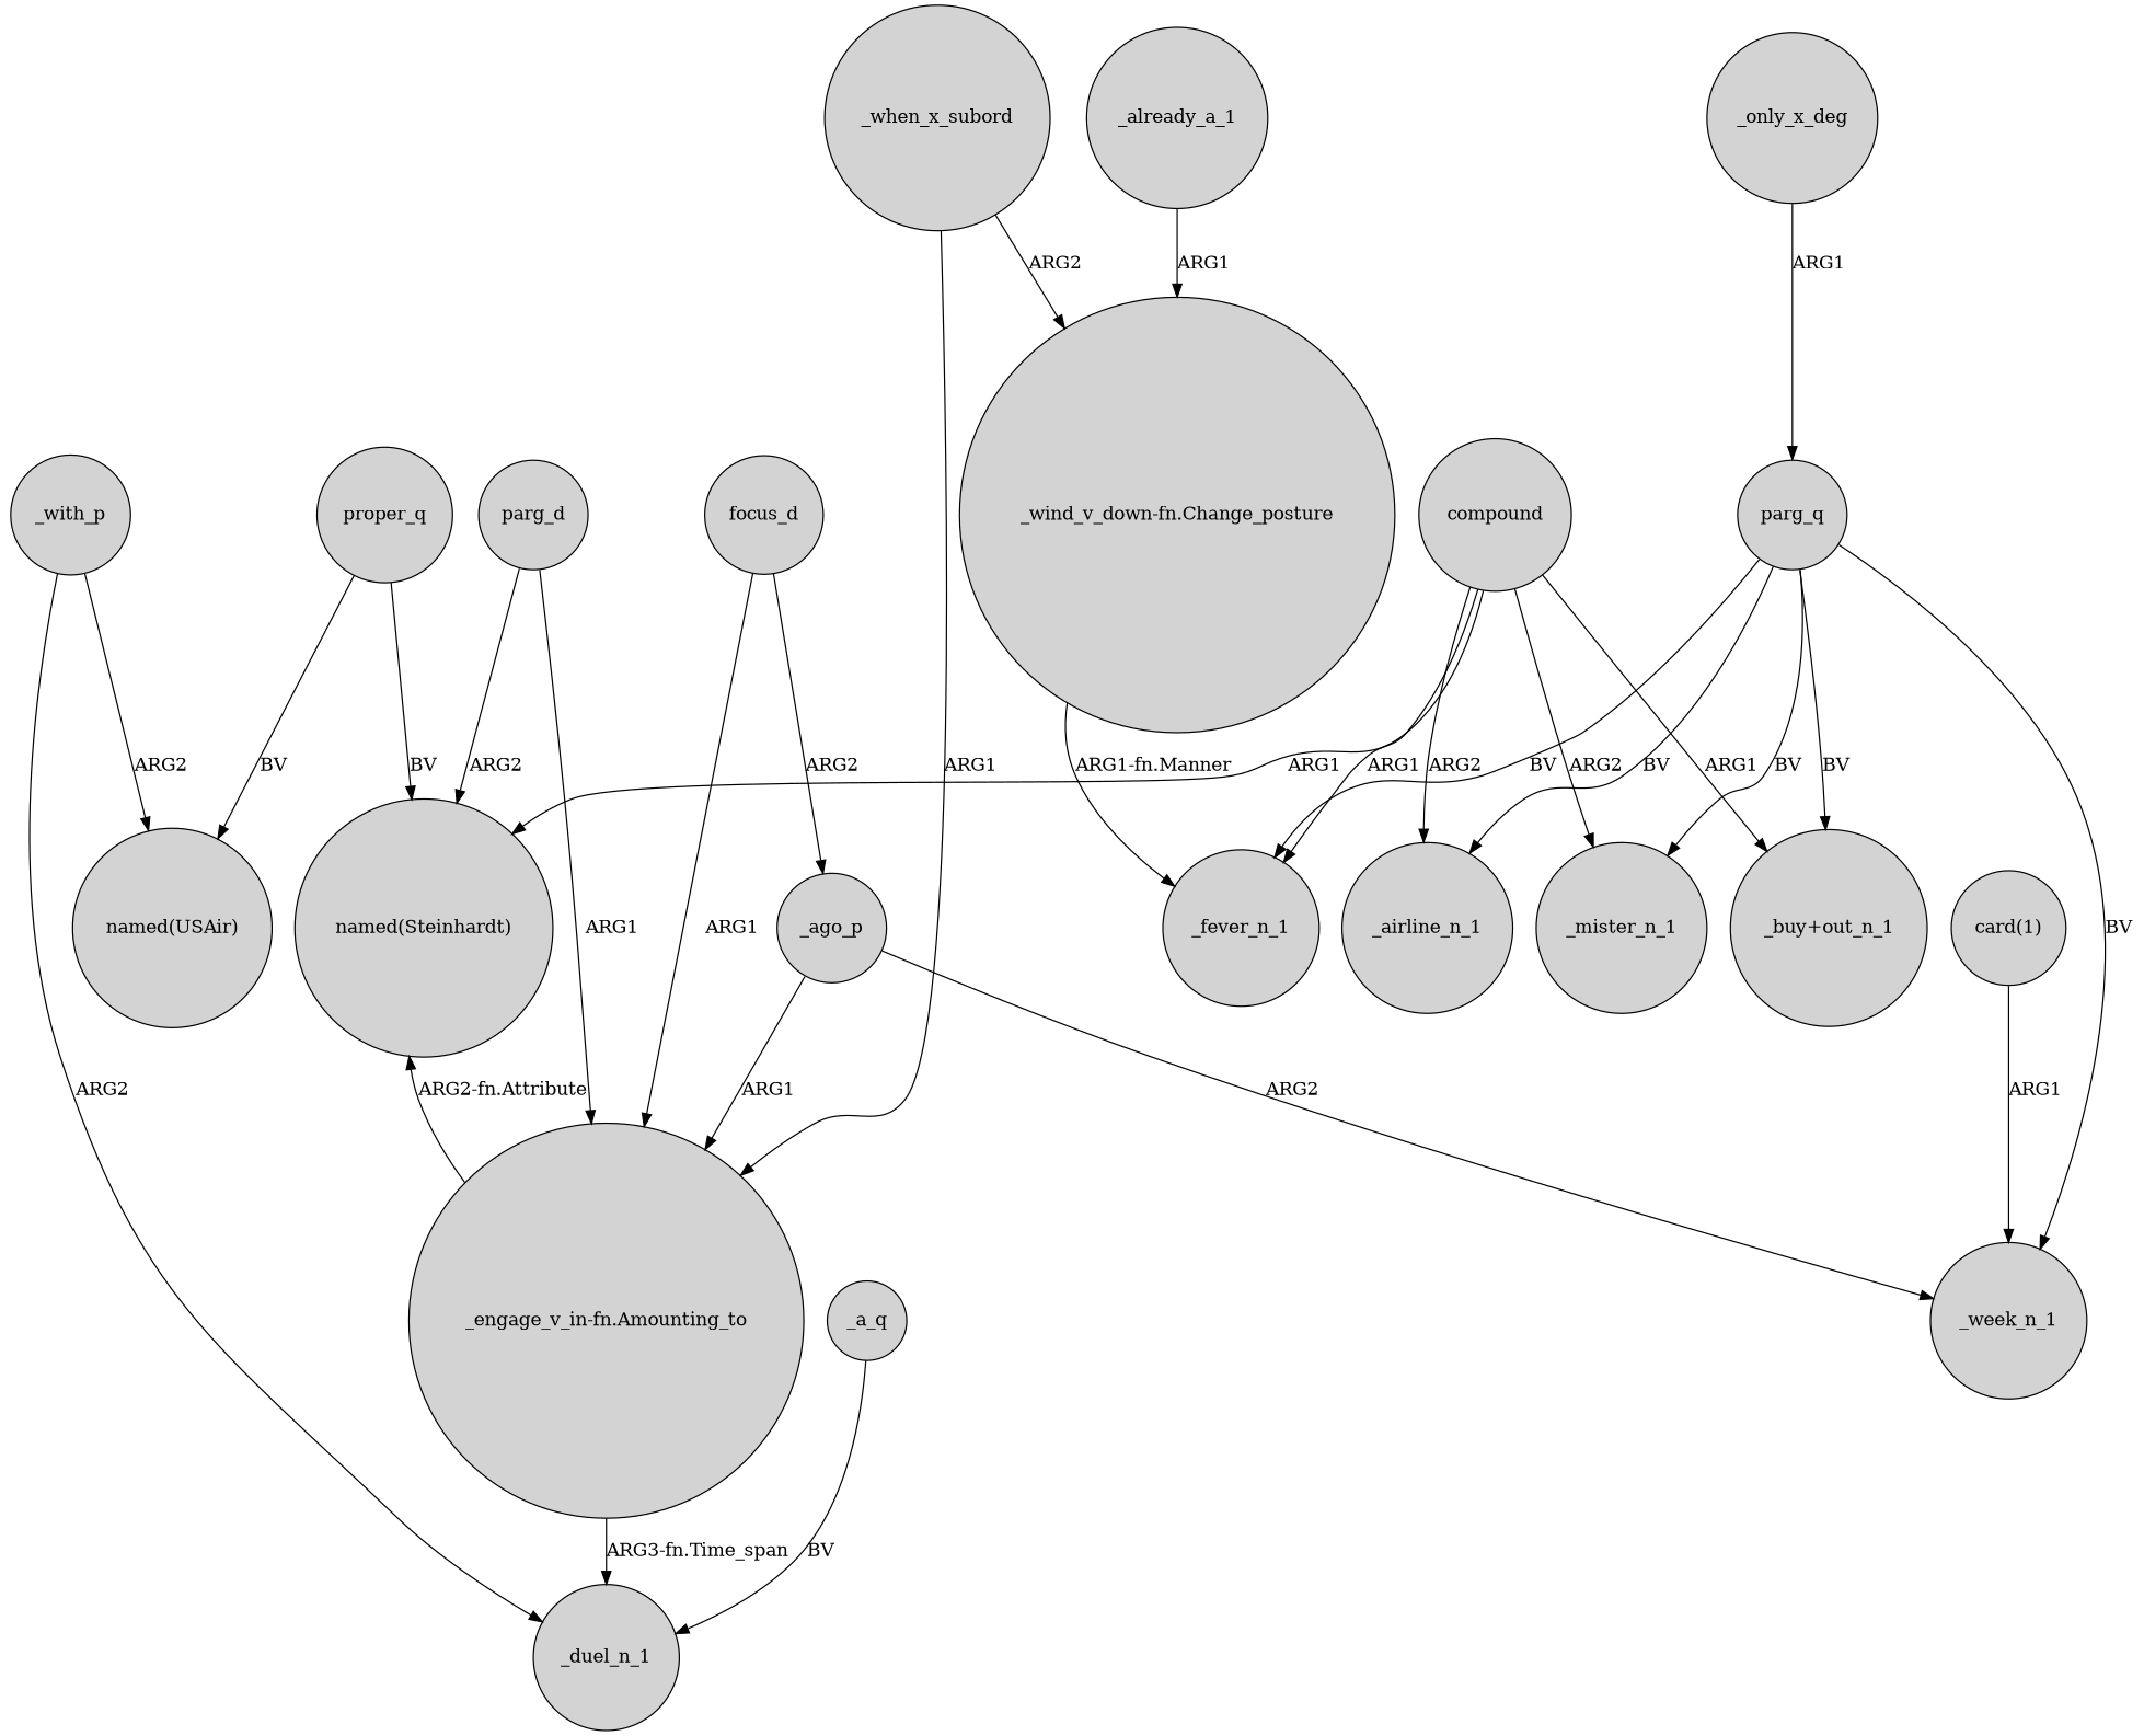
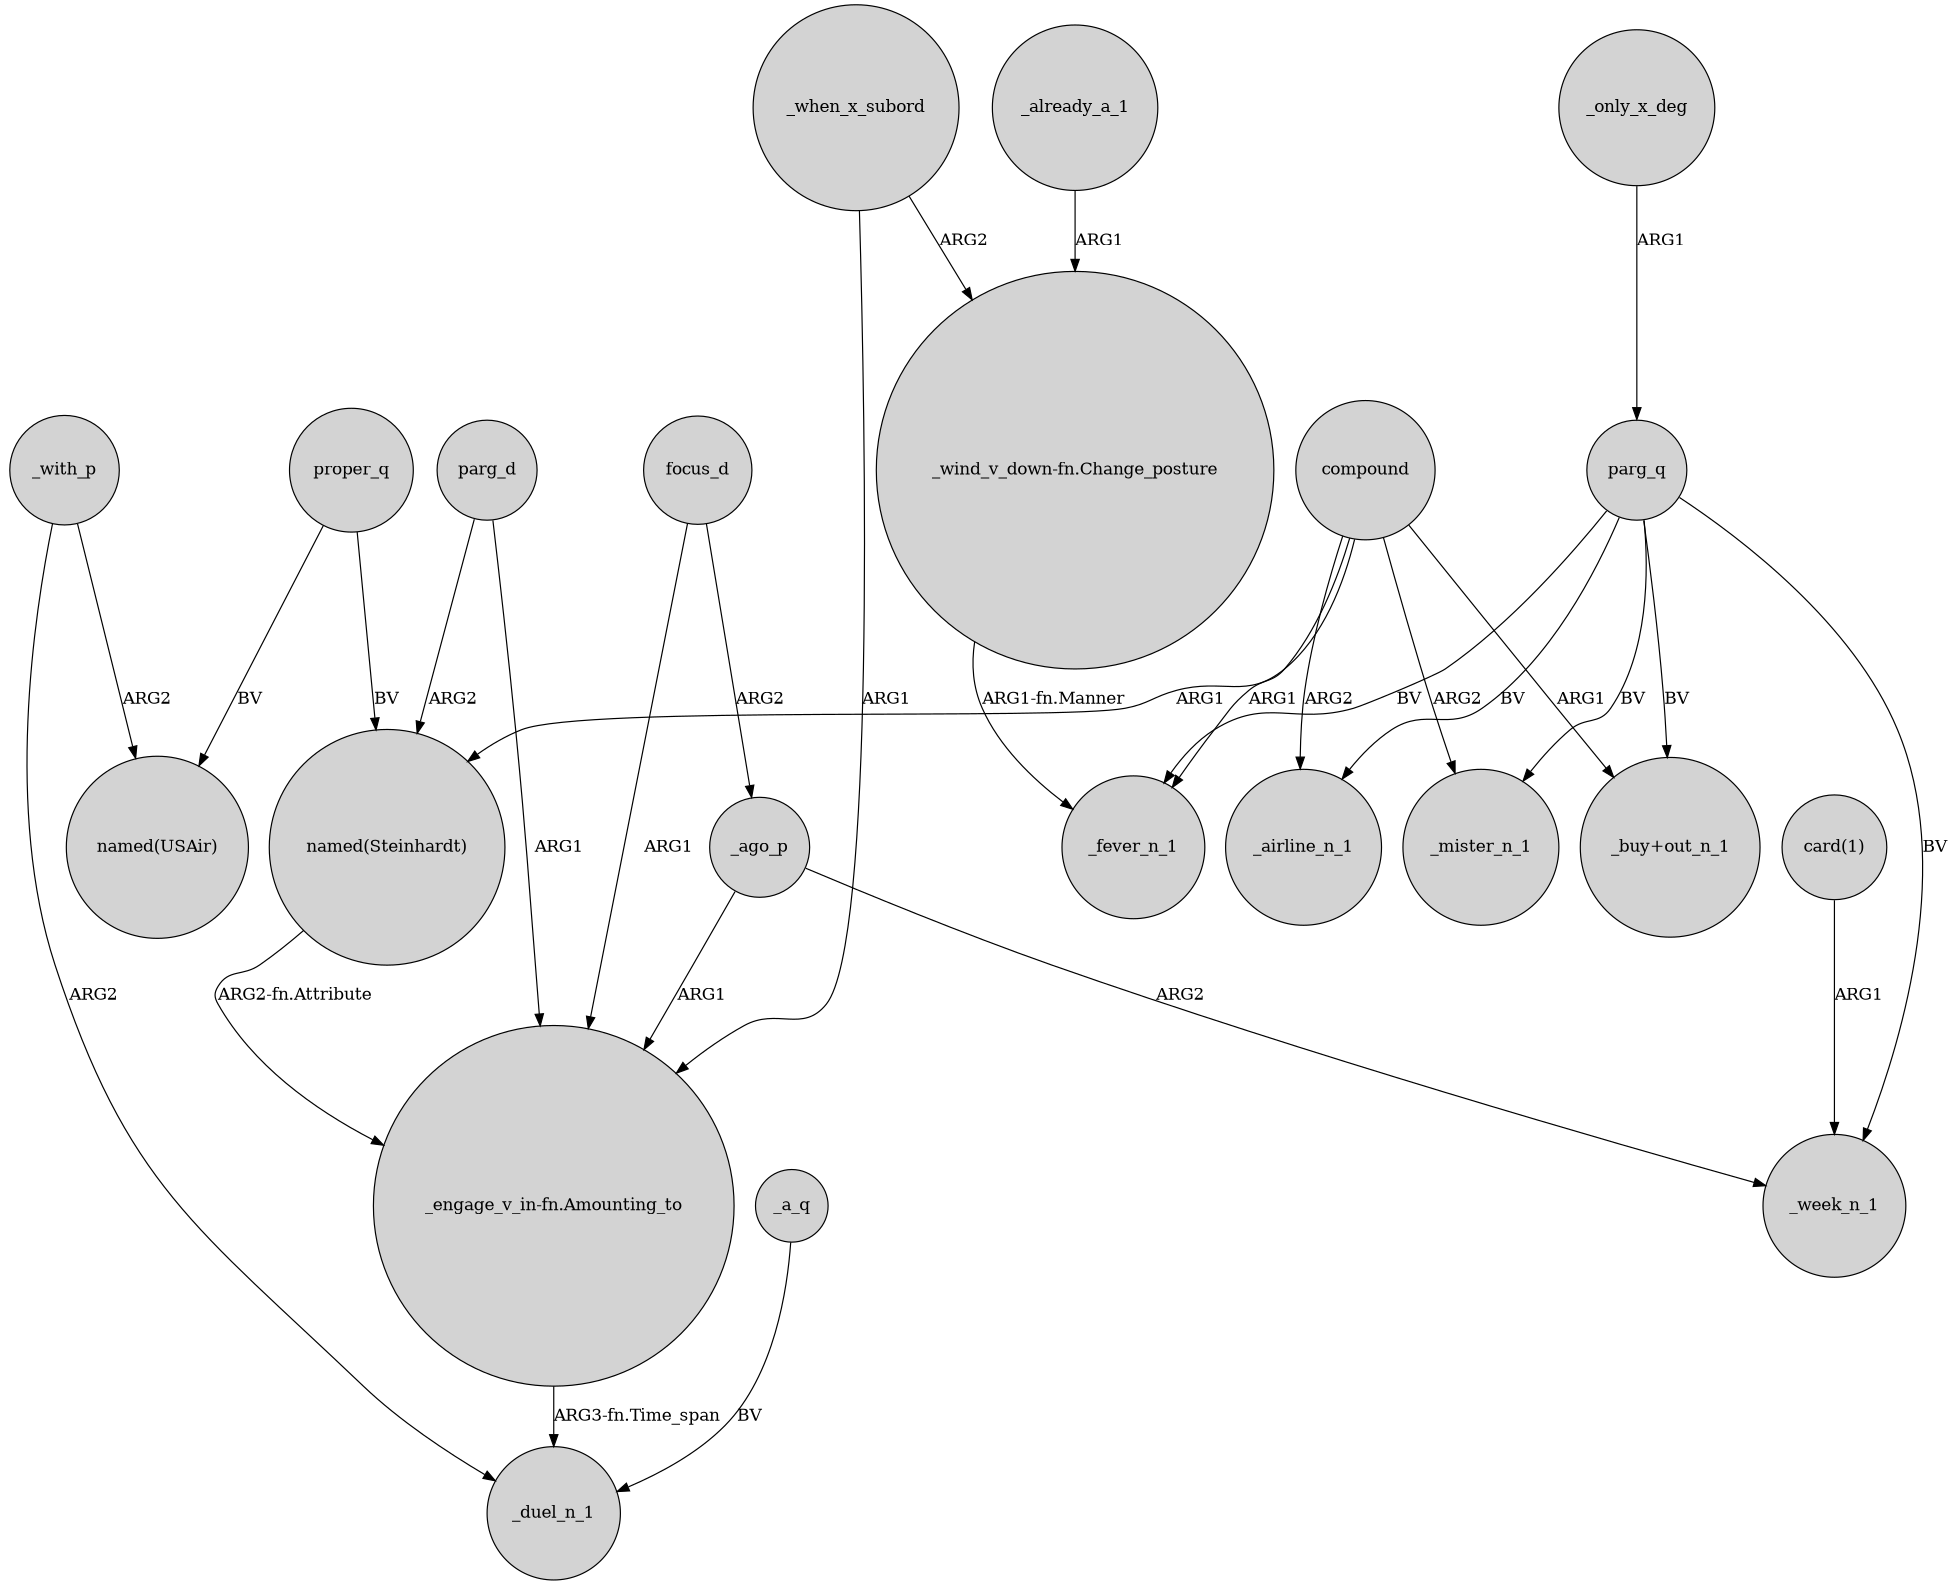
  digraph {
    fontname="DejaVu Serif"
    node [fontname="DejaVu Serif" shape=circle style=filled]
    edge [fontname="DejaVu Serif"]
    _with_p
    "named(USAir)"
    _duel_n_1
    compound
    _mister_n_1
    "named(Steinhardt)"
    _fever_n_1
    _airline_n_1
    "_buy+out_n_1"
    "card(1)"
    _week_n_1
    _when_x_subord
    "_engage_v_in-fn.Amounting_to"
    "_wind_v_down-fn.Change_posture"
    parg_d
    proper_q
    focus_d
    _ago_p
    n19 [label=parg_q]
    _a_q
    _already_a_1
    _only_x_deg
    _with_p -> "named(USAir)" [label=ARG2]
    _with_p -> _duel_n_1 [label=ARG2]
    compound -> _mister_n_1 [label=ARG2]
    compound -> "named(Steinhardt)" [label=ARG1]
    compound -> _fever_n_1 [label=ARG1]
    compound -> _airline_n_1 [label=ARG2]
    compound -> "_buy+out_n_1" [label=ARG1]
    "card(1)" -> _week_n_1 [label=ARG1]
    _when_x_subord -> "_engage_v_in-fn.Amounting_to" [label=ARG1]
    _when_x_subord -> "_wind_v_down-fn.Change_posture" [label=ARG2]
    "_engage_v_in-fn.Amounting_to" -> _duel_n_1 [label="ARG3-fn.Time_span"]
-   "_engage_v_in-fn.Amounting_to" -> "named(Steinhardt)" [label="ARG2-fn.Attribute"]
+   "named(Steinhardt)" -> "_engage_v_in-fn.Amounting_to" [label="ARG2-fn.Attribute"]
    "_wind_v_down-fn.Change_posture" -> _fever_n_1 [label="ARG1-fn.Manner"]
    parg_d -> "named(Steinhardt)" [label=ARG2]
    parg_d -> "_engage_v_in-fn.Amounting_to" [label=ARG1]
    proper_q -> "named(USAir)" [label=BV]
    proper_q -> "named(Steinhardt)" [label=BV]
    focus_d -> "_engage_v_in-fn.Amounting_to" [label=ARG1]
    focus_d -> _ago_p [label=ARG2]
    _ago_p -> _week_n_1 [label=ARG2]
    _ago_p -> "_engage_v_in-fn.Amounting_to" [label=ARG1]
    n19 -> _mister_n_1 [label=BV]
    n19 -> _fever_n_1 [label=BV]
    n19 -> _airline_n_1 [label=BV]
    n19 -> "_buy+out_n_1" [label=BV]
    n19 -> _week_n_1 [label=BV]
    _a_q -> _duel_n_1 [label=BV]
    _already_a_1 -> "_wind_v_down-fn.Change_posture" [label=ARG1]
    _only_x_deg -> n19 [label=ARG1]
  }
